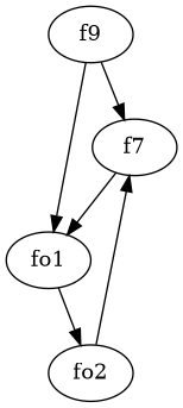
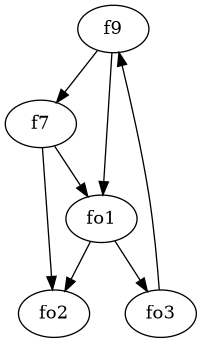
  strict digraph {
    edge [weight=2]
    n1 [label=f9]
    n2 [label=f7]
    fo1
+   fo3
    fo2
    n1 -> n2
    n1 -> fo1
    n2 -> fo1
+   fo1 -> fo3
    fo1 -> fo2
-   fo2 -> n2
+   fo3 -> n1
+   n2 -> fo2
  }
